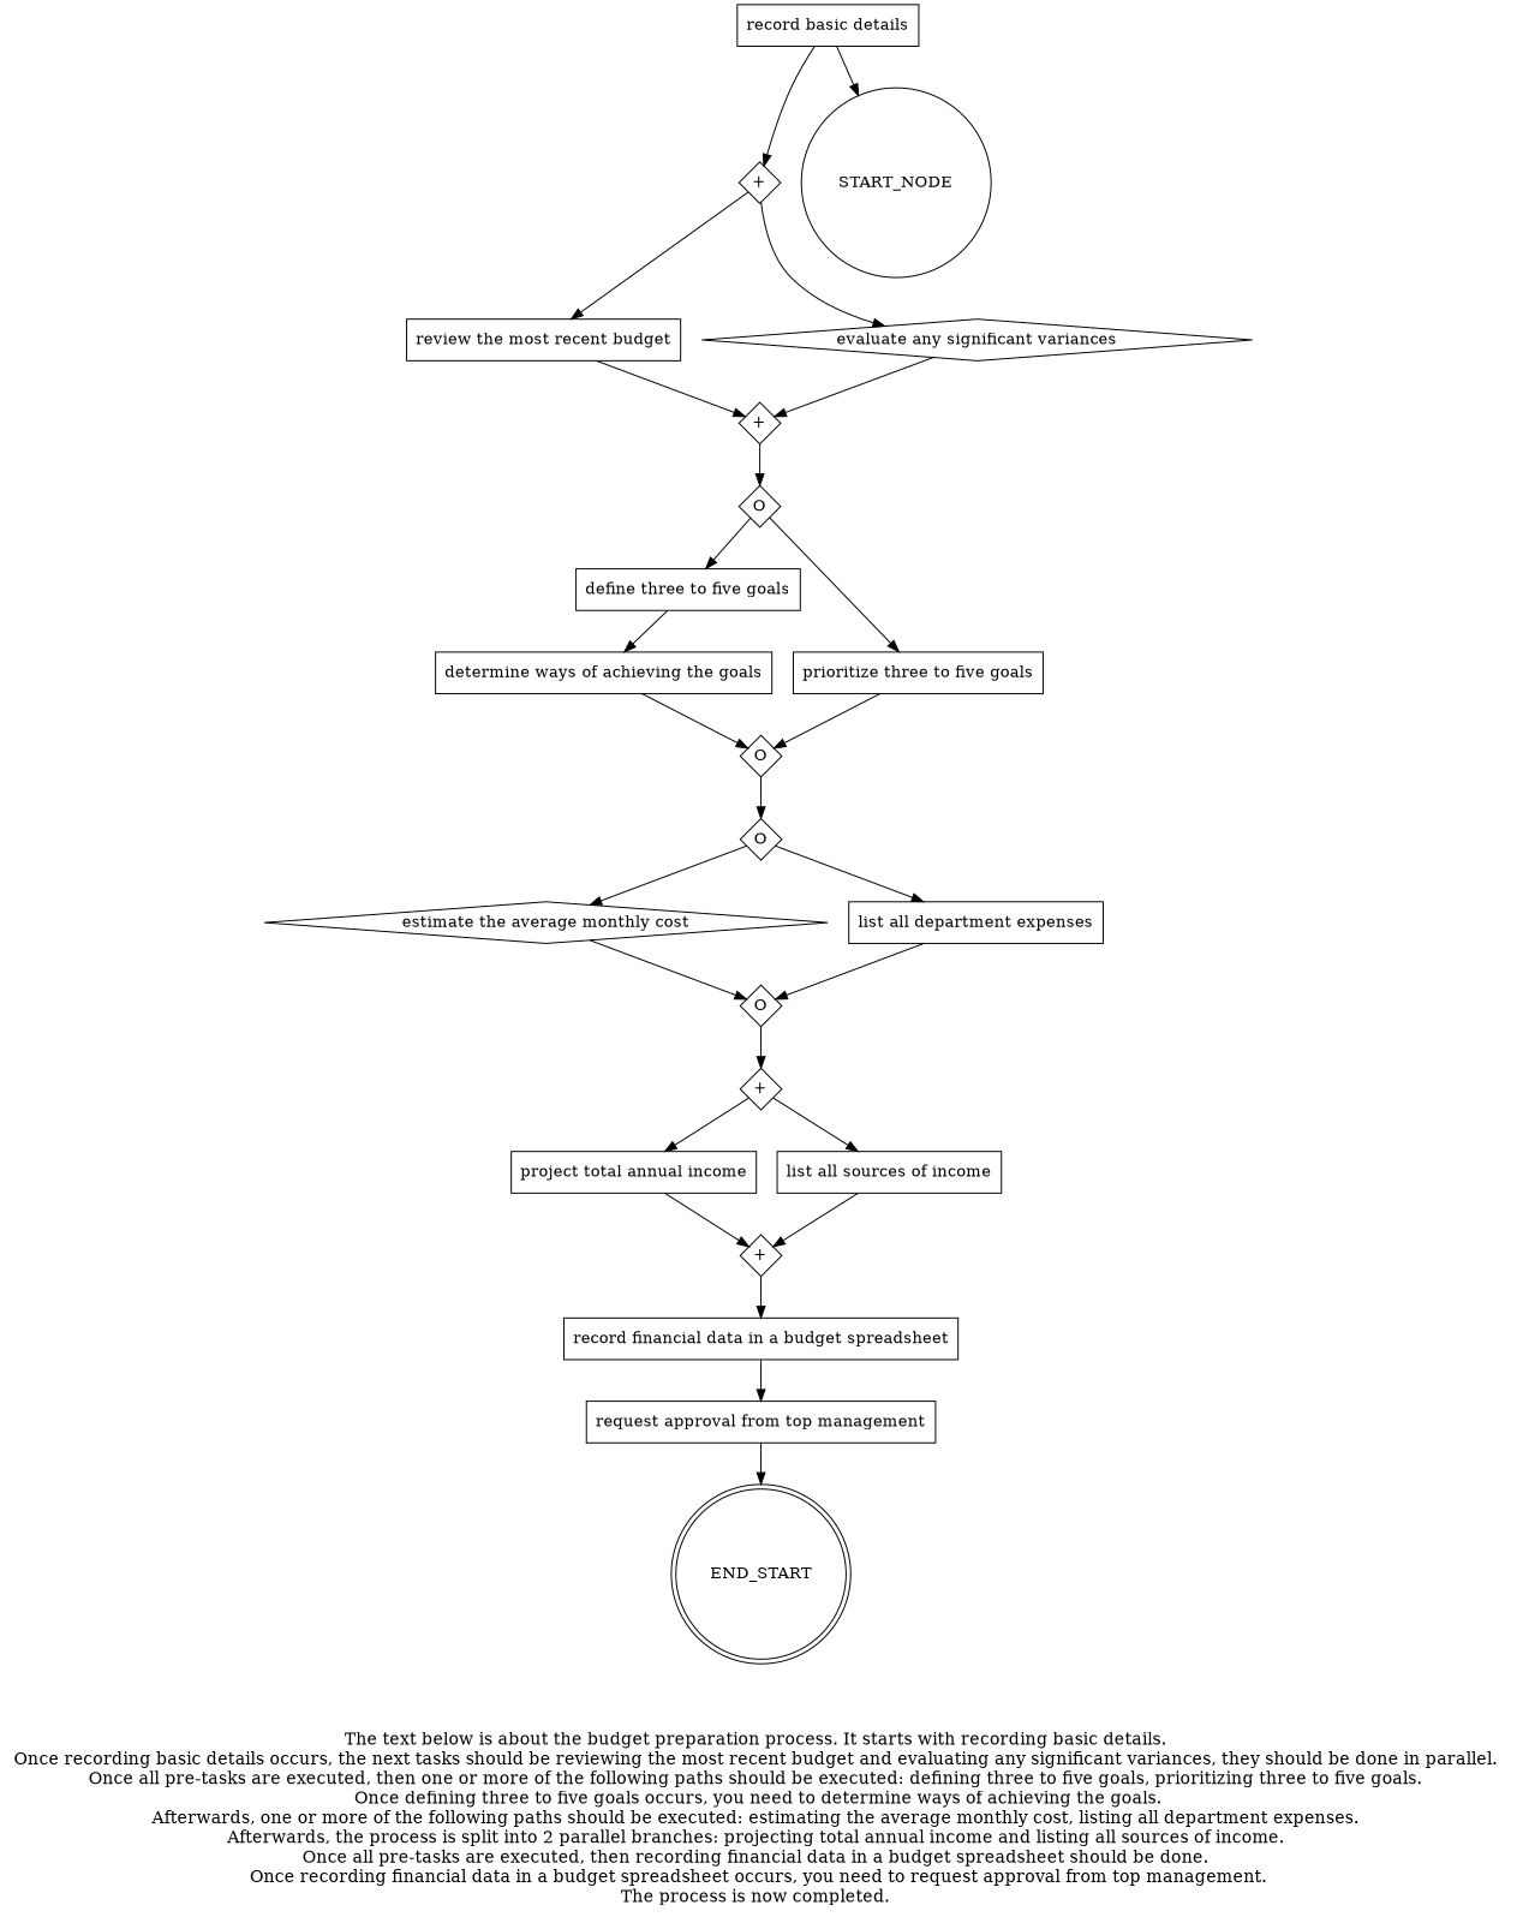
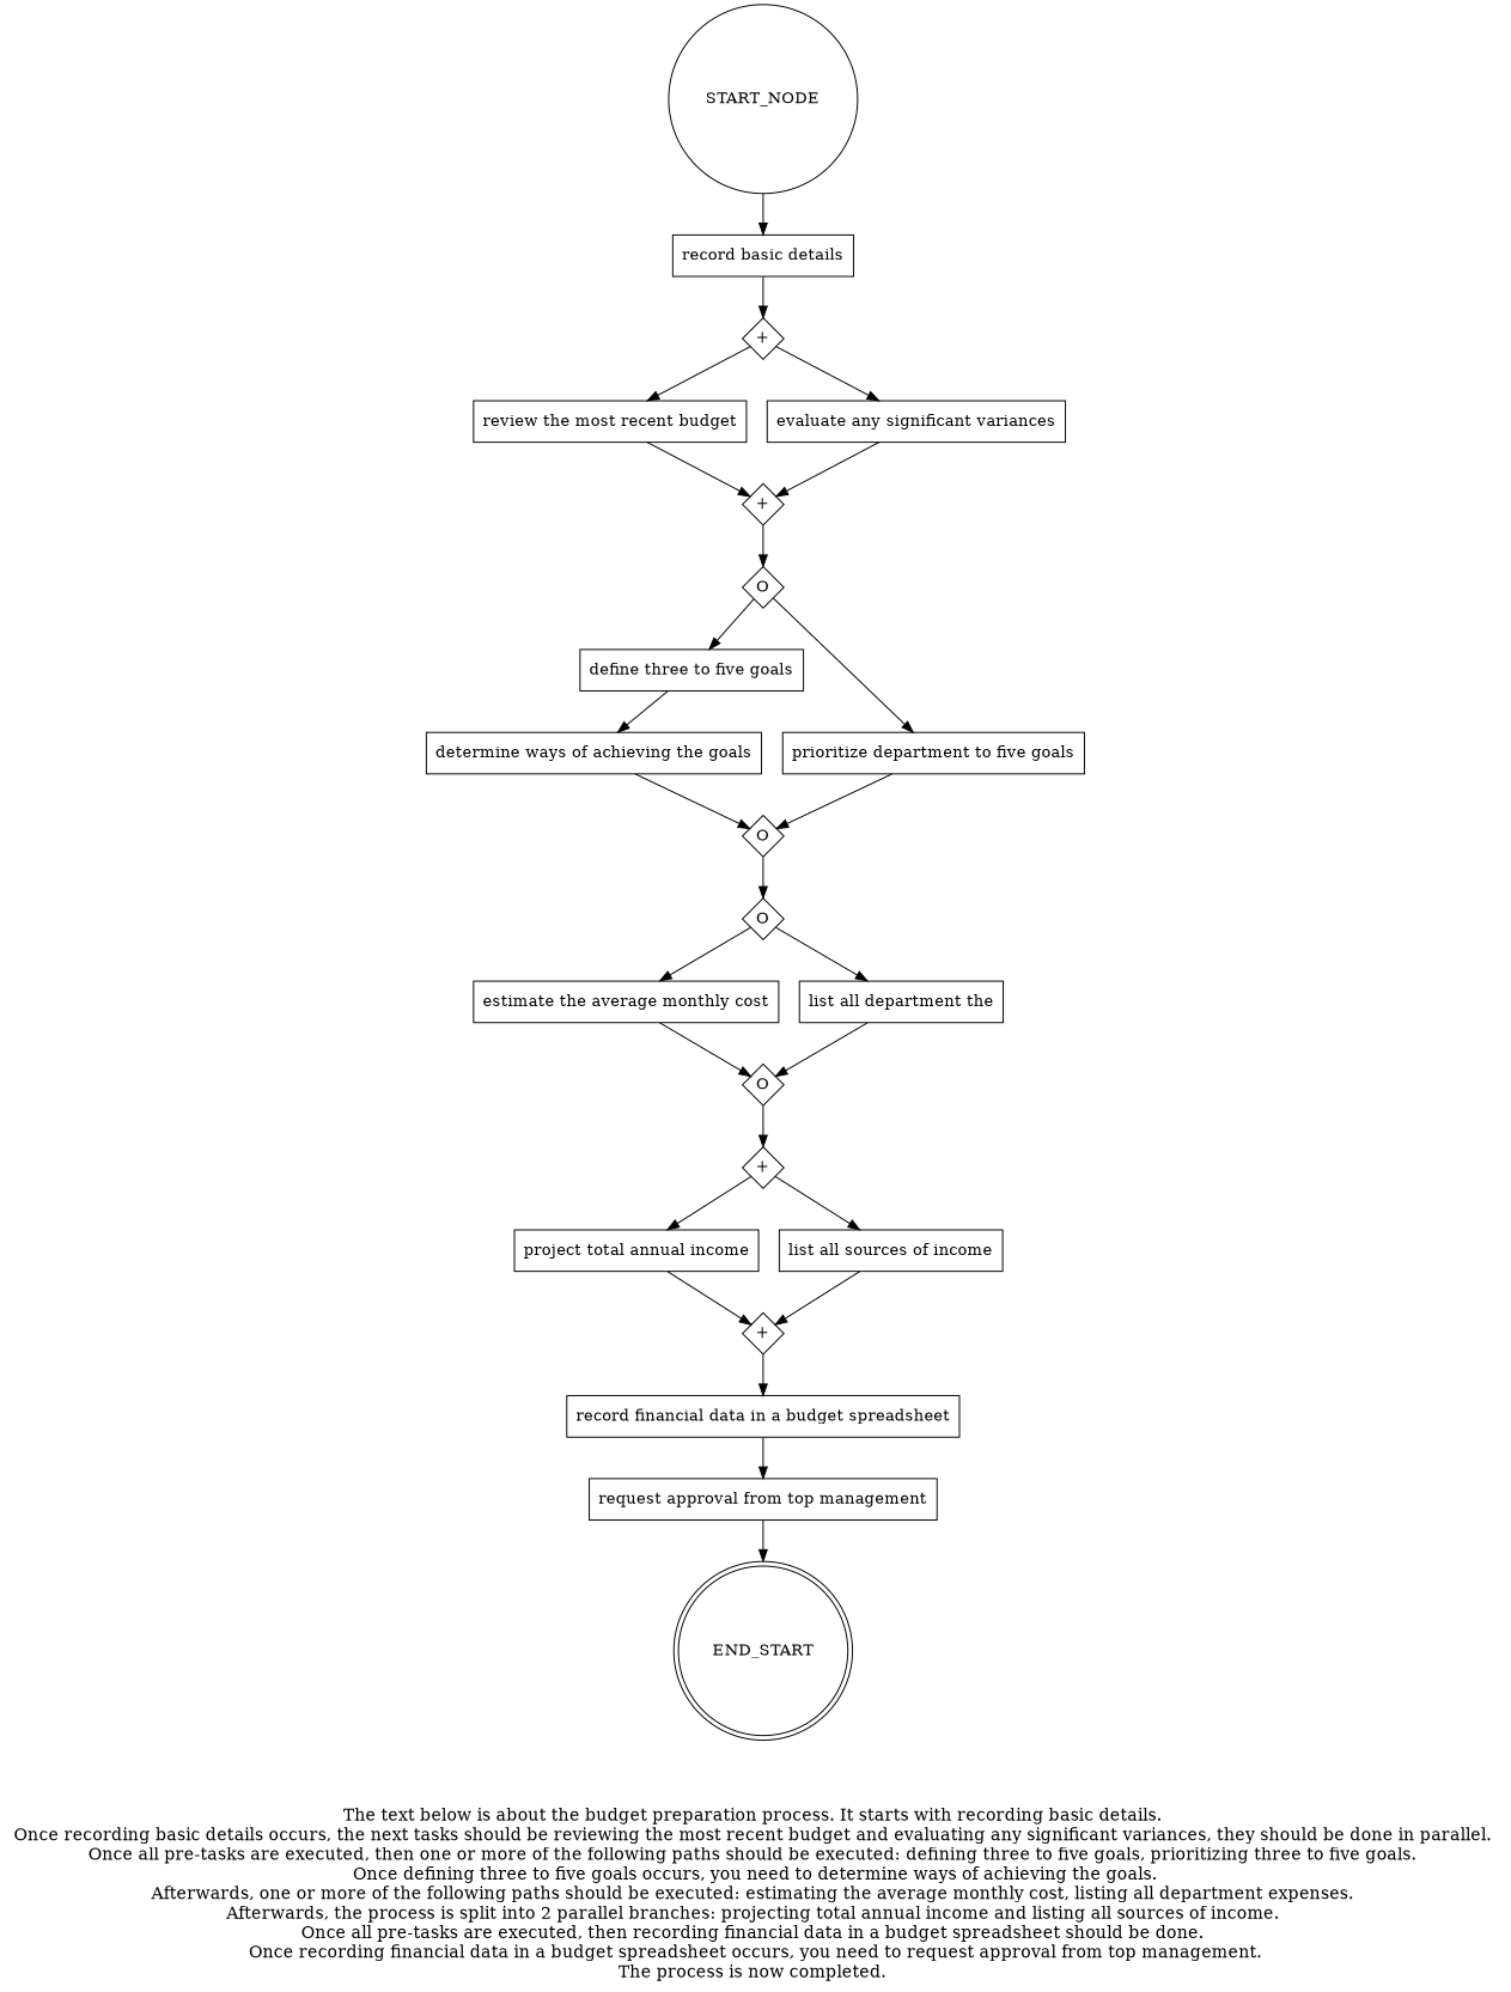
  digraph {
    fontsize=15
    label="\n\n\nThe text below is about the budget preparation process. It starts with recording basic details. \nOnce recording basic details occurs, the next tasks should be reviewing the most recent budget and evaluating any significant variances, they should be done in parallel. \nOnce all pre-tasks are executed, then one or more of the following paths should be executed: defining three to five goals, prioritizing three to five goals. \nOnce defining three to five goals occurs, you need to determine ways of achieving the goals.\nAfterwards, one or more of the following paths should be executed: estimating the average monthly cost, listing all department expenses. \nAfterwards, the process is split into 2 parallel branches: projecting total annual income and listing all sources of income. \nOnce all pre-tasks are executed, then recording financial data in a budget spreadsheet should be done. \nOnce recording financial data in a budget spreadsheet occurs, you need to request approval from top management.\nThe process is now completed. \n"
    rankdir=TB
    node [shape=box]
    "record basic details"
    n2 [fixedsize=true label="+" shape=diamond width=0.5]
    "review the most recent budget"
-   "evaluate any significant variances" [shape=diamond]
+   "evaluate any significant variances"
    n5 [fixedsize=true label="+" shape=diamond width=0.5]
    n6 [fixedsize=true label=O shape=diamond width=0.5]
    "define three to five goals"
-   "prioritize three to five goals"
+   "prioritize three to five goals" [label="prioritize department to five goals"]
    "determine ways of achieving the goals"
    n10 [fixedsize=true label=O shape=diamond width=0.5]
    n11 [fixedsize=true label=O shape=diamond width=0.5]
-   "estimate the average monthly cost" [shape=diamond]
-   "list all department expenses"
+   "estimate the average monthly cost"
+   "list all department expenses" [label="list all department the"]
    n14 [fixedsize=true label=O shape=diamond width=0.5]
    n15 [fixedsize=true label="+" shape=diamond width=0.5]
    "project total annual income"
    "list all sources of income"
    n18 [fixedsize=true label="+" shape=diamond width=0.5]
    "record financial data in a budget spreadsheet"
    "request approval from top management"
    n21 [label=END_START shape=doublecircle width=0.2]
    START_NODE [shape=circle width=0.3]
    subgraph sub_1 {
      "record basic details"
      n2
      "review the most recent budget"
      "evaluate any significant variances"
      n5
      n6
      "define three to five goals"
      "prioritize three to five goals"
      "determine ways of achieving the goals"
      n10
      n11
      "estimate the average monthly cost"
      "list all department expenses"
      n14
      n15
      "project total annual income"
      "list all sources of income"
      n18
      "record financial data in a budget spreadsheet"
      "request approval from top management"
    }
    "record basic details" -> n2
    n2 -> "review the most recent budget"
    n2 -> "evaluate any significant variances"
    "review the most recent budget" -> n5
    "evaluate any significant variances" -> n5
    n5 -> n6
    n6 -> "define three to five goals"
    n6 -> "prioritize three to five goals"
    "define three to five goals" -> "determine ways of achieving the goals"
    "prioritize three to five goals" -> n10
    "determine ways of achieving the goals" -> n10
    n10 -> n11
    n11 -> "estimate the average monthly cost"
    n11 -> "list all department expenses"
    "estimate the average monthly cost" -> n14
    "list all department expenses" -> n14
    n14 -> n15
    n15 -> "project total annual income"
    n15 -> "list all sources of income"
    "project total annual income" -> n18
    "list all sources of income" -> n18
    n18 -> "record financial data in a budget spreadsheet"
    "record financial data in a budget spreadsheet" -> "request approval from top management"
    "request approval from top management" -> n21
-   "record basic details" -> START_NODE
+   START_NODE -> "record basic details"
  }
